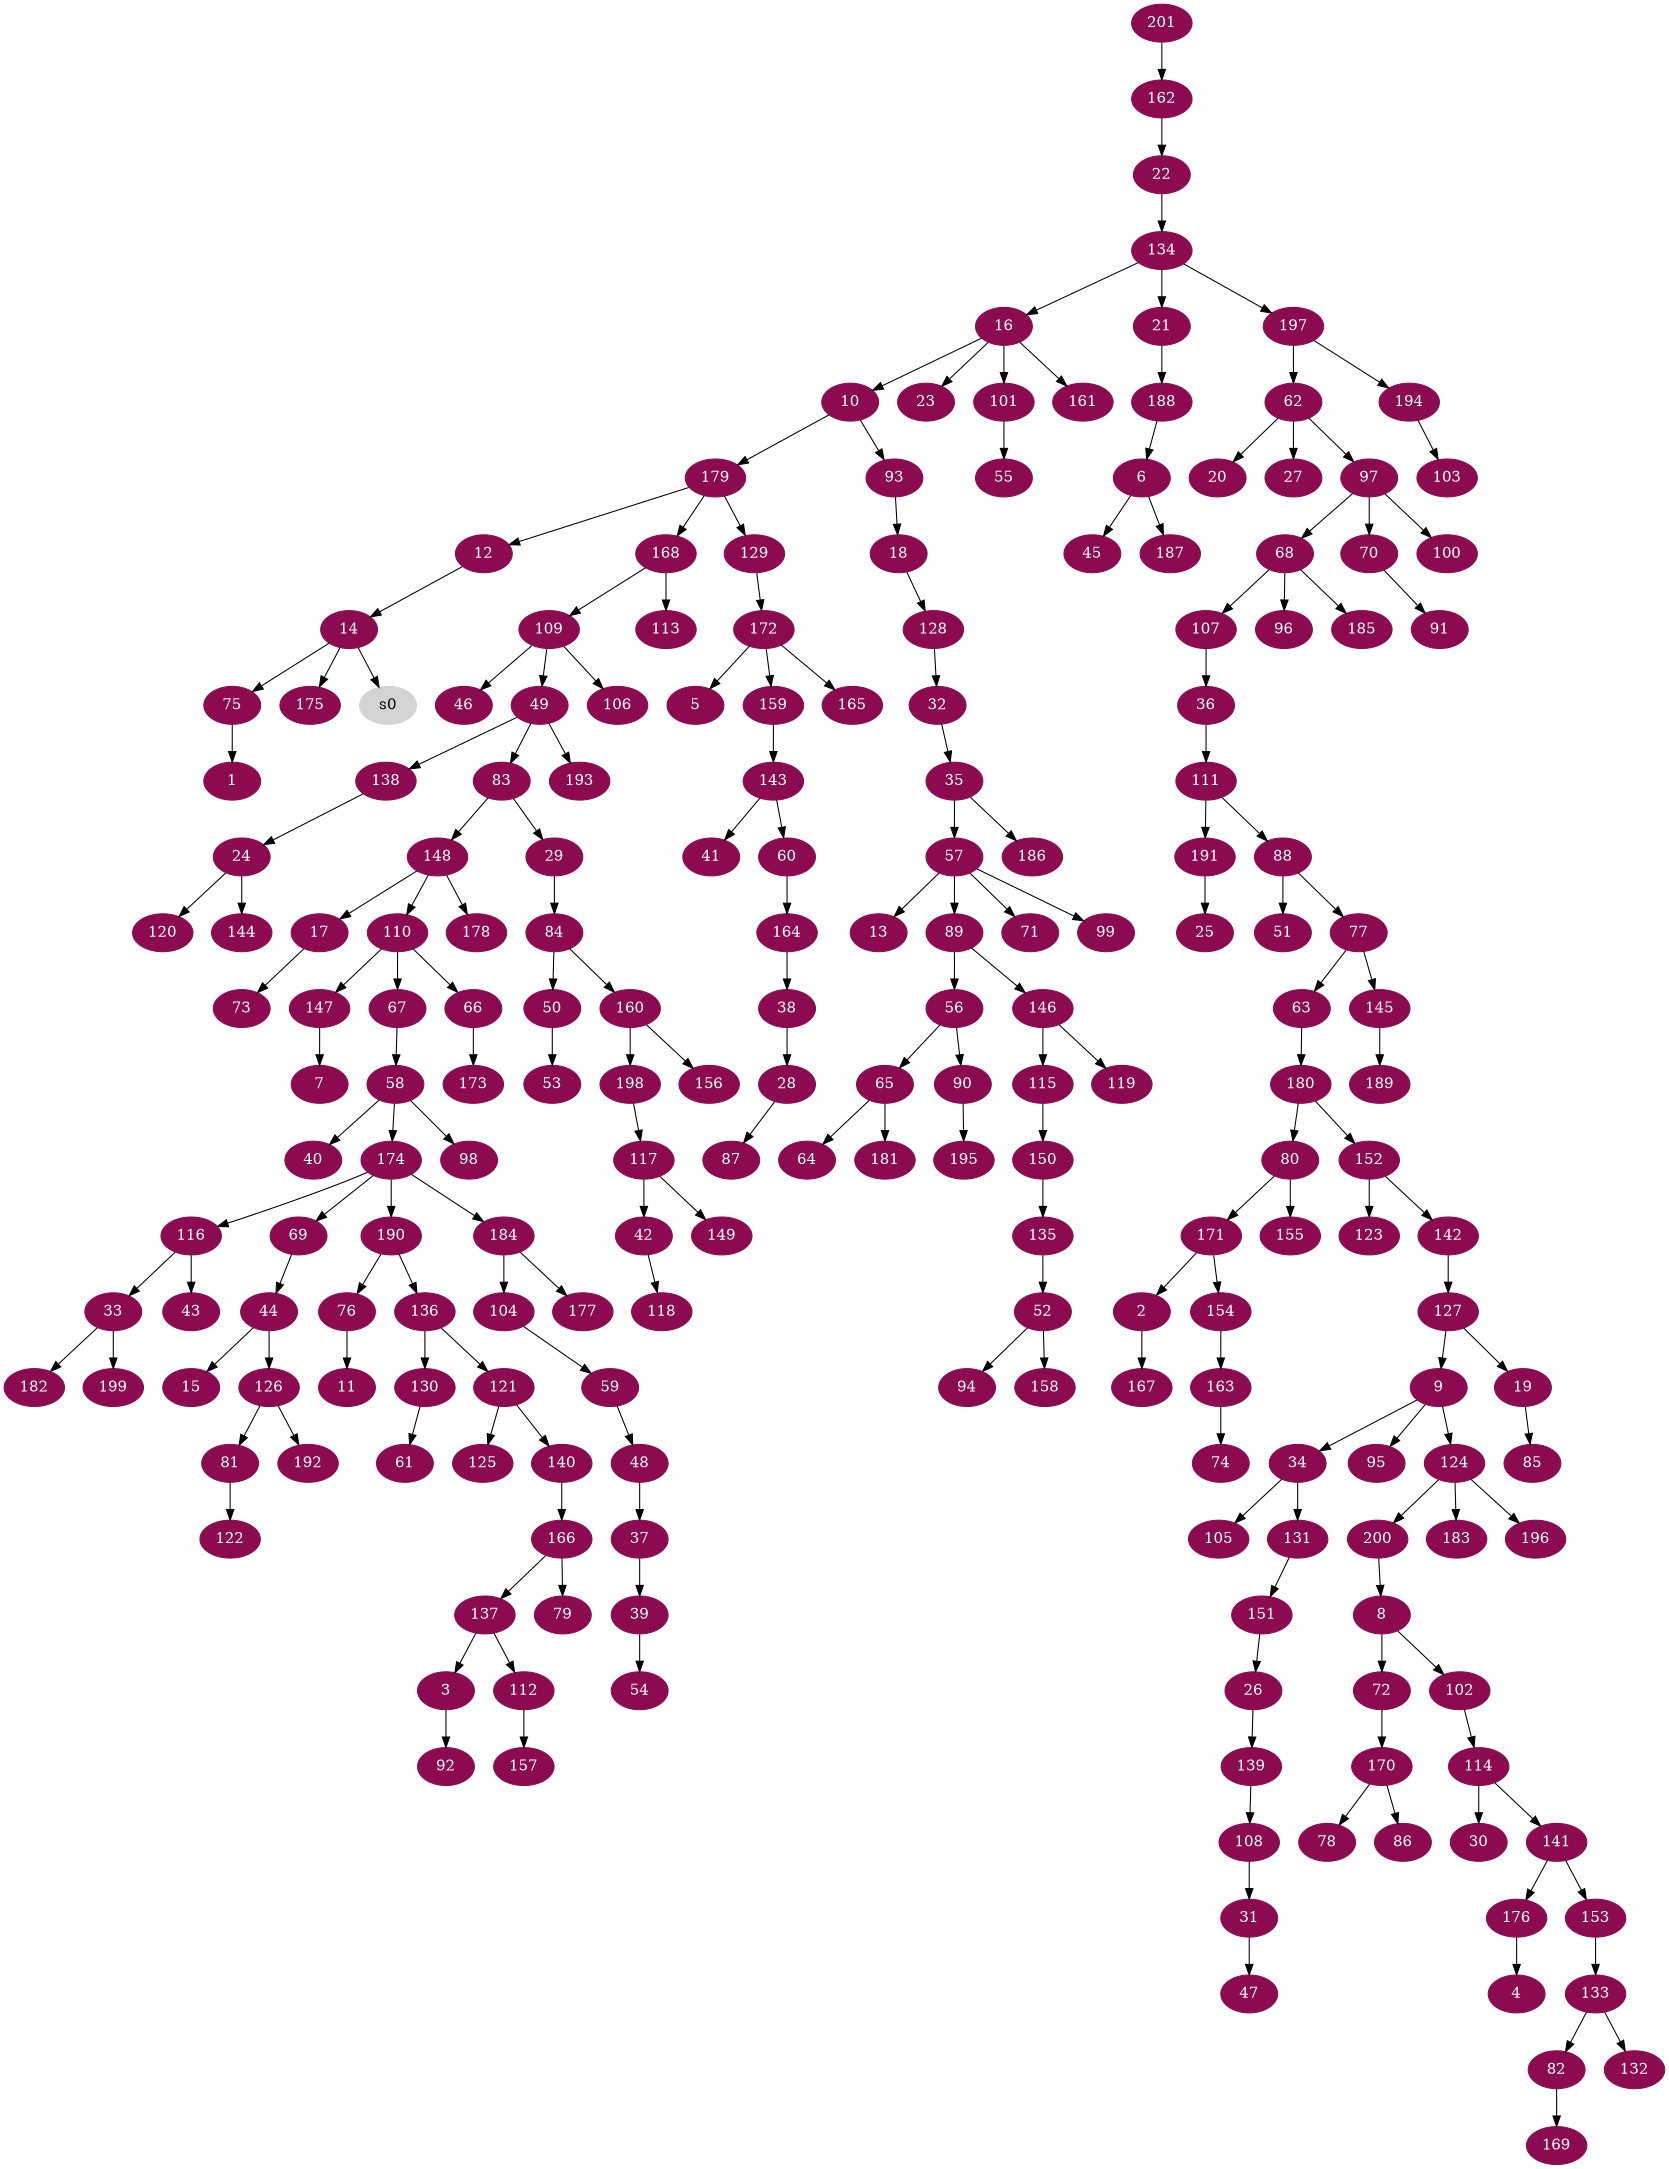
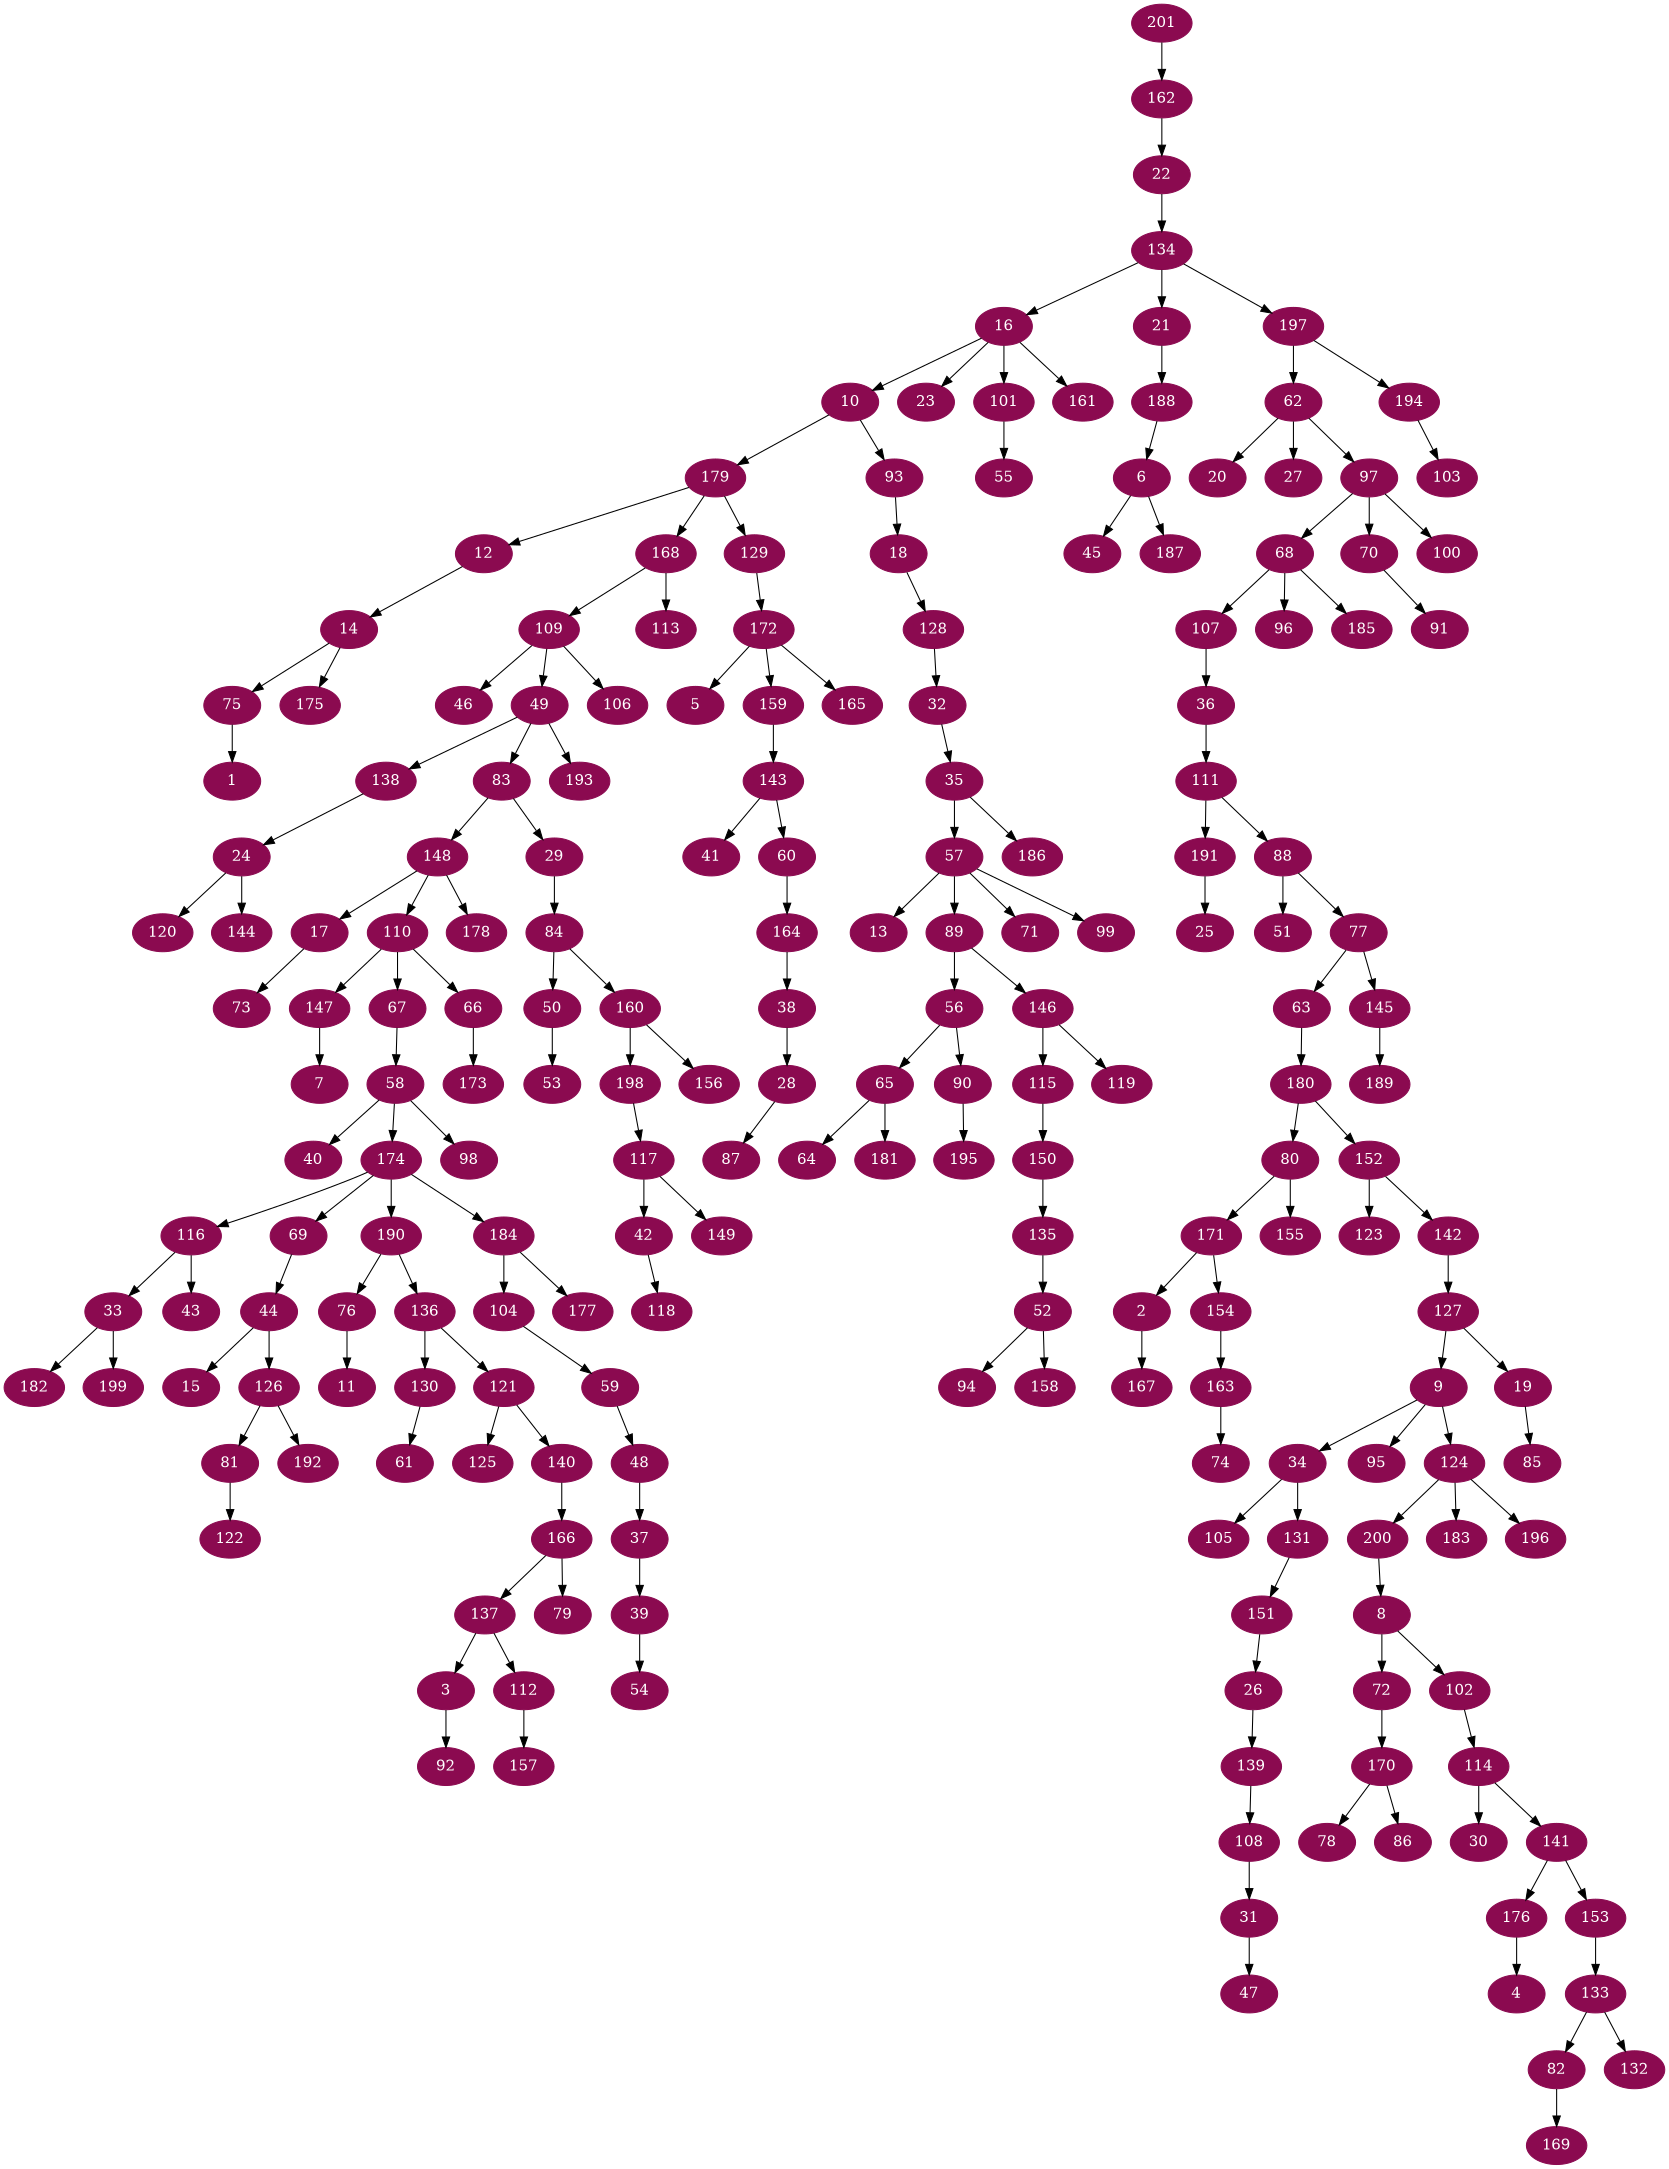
  digraph {
    node [color=deeppink4 fontcolor=white style=filled]
    75
    1
    171
    2
    154
    167
    137
    3
    112
    92
    176
    4
    172
    5
    159
    165
    188
    6
    45
    187
    147
    7
    200
    8
    72
    102
    127
    9
    19
    34
    95
    124
    16
    10
    23
    101
    161
    179
    93
    76
    11
    12
    168
    129
    14
    57
    13
    89
    71
    99
    175
-   s0 [color=lightgrey fontcolor=black]
    44
    15
    126
    134
    21
    197
    148
    17
    110
    178
    73
    18
    128
    85
    62
    20
    27
    97
    162
    22
    138
    24
    120
    144
    191
    25
    151
    26
    139
    38
    28
    87
    83
    29
    84
    114
    30
    141
    108
    31
    47
    32
    35
    116
    33
    43
    182
    199
    105
    131
    186
    107
    36
    111
    48
    37
    39
    164
    54
    58
    40
    174
    98
    143
    41
    60
    117
    42
    149
    118
    69
    109
    46
    49
    106
    59
    193
    50
    160
    53
    88
    51
    77
    135
    52
    94
    158
    55
    56
    146
    65
    90
    67
    104
    130
    61
    194
    63
    145
    180
    64
    181
    66
    173
    68
    70
    100
    96
    185
    190
    184
    91
    170
    163
    74
    136
    78
    86
    166
    79
    80
    152
    155
    81
    192
    122
    133
    82
    132
    169
    195
    103
    177
    113
    157
    115
    119
    150
    198
    121
    125
    140
    123
    142
    183
    196
    153
    189
    156
    201
    75 -> 1
    171 -> 2
    171 -> 154
    2 -> 167
    154 -> 163
    137 -> 3
    137 -> 112
    3 -> 92
    112 -> 157
    176 -> 4
    172 -> 5
    172 -> 159
    172 -> 165
    159 -> 143
    188 -> 6
    6 -> 45
    6 -> 187
    147 -> 7
    200 -> 8
    8 -> 72
    8 -> 102
    72 -> 170
    102 -> 114
    127 -> 9
    127 -> 19
    9 -> 34
    9 -> 95
    9 -> 124
    19 -> 85
    34 -> 105
    34 -> 131
    124 -> 200
    124 -> 183
    124 -> 196
    16 -> 10
    16 -> 23
    16 -> 101
    16 -> 161
    10 -> 179
    10 -> 93
    101 -> 55
    179 -> 12
    179 -> 168
    179 -> 129
    93 -> 18
    76 -> 11
    12 -> 14
    168 -> 109
    168 -> 113
    129 -> 172
    14 -> 75
    14 -> 175
-   14 -> s0
    57 -> 13
    57 -> 89
    57 -> 71
    57 -> 99
    89 -> 56
    89 -> 146
    44 -> 15
    44 -> 126
    126 -> 81
    126 -> 192
    134 -> 16
    134 -> 21
    134 -> 197
    21 -> 188
    197 -> 62
    197 -> 194
    148 -> 17
    148 -> 110
    148 -> 178
    17 -> 73
    110 -> 147
    110 -> 67
    110 -> 66
    18 -> 128
    128 -> 32
    62 -> 20
    62 -> 27
    62 -> 97
    97 -> 68
    97 -> 70
    97 -> 100
    162 -> 22
    22 -> 134
    138 -> 24
    24 -> 120
    24 -> 144
    191 -> 25
    151 -> 26
    26 -> 139
    139 -> 108
    38 -> 28
    28 -> 87
    83 -> 148
    83 -> 29
    29 -> 84
    84 -> 50
    84 -> 160
    114 -> 30
    114 -> 141
    141 -> 176
    141 -> 153
    108 -> 31
    31 -> 47
    32 -> 35
    35 -> 57
    35 -> 186
    116 -> 33
    116 -> 43
    33 -> 182
    33 -> 199
    131 -> 151
    107 -> 36
    36 -> 111
    111 -> 191
    111 -> 88
    48 -> 37
    37 -> 39
    39 -> 54
    164 -> 38
    58 -> 40
    58 -> 174
    58 -> 98
    174 -> 116
    174 -> 69
    174 -> 190
    174 -> 184
    143 -> 41
    143 -> 60
    60 -> 164
    117 -> 42
    117 -> 149
    42 -> 118
    69 -> 44
    109 -> 46
    109 -> 49
    109 -> 106
    49 -> 138
    49 -> 83
    49 -> 193
    59 -> 48
    50 -> 53
    160 -> 198
    160 -> 156
    88 -> 51
    88 -> 77
    77 -> 63
    77 -> 145
    135 -> 52
    52 -> 94
    52 -> 158
    56 -> 65
    56 -> 90
    146 -> 115
    146 -> 119
    65 -> 64
    65 -> 181
    90 -> 195
    67 -> 58
    104 -> 59
    130 -> 61
    194 -> 103
    63 -> 180
    145 -> 189
    180 -> 80
    180 -> 152
    66 -> 173
    68 -> 107
    68 -> 96
    68 -> 185
    70 -> 91
    190 -> 76
    190 -> 136
    184 -> 104
    184 -> 177
    170 -> 78
    170 -> 86
    163 -> 74
    136 -> 130
    136 -> 121
    166 -> 137
    166 -> 79
    80 -> 171
    80 -> 155
    152 -> 123
    152 -> 142
    81 -> 122
    133 -> 82
    133 -> 132
    82 -> 169
    115 -> 150
    150 -> 135
    198 -> 117
    121 -> 125
    121 -> 140
    140 -> 166
    142 -> 127
    153 -> 133
    201 -> 162
  }
